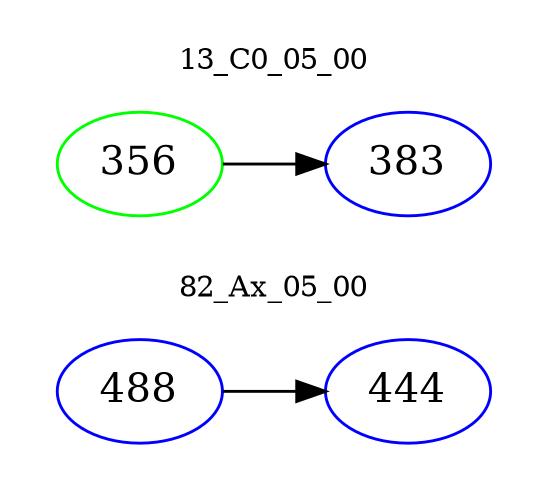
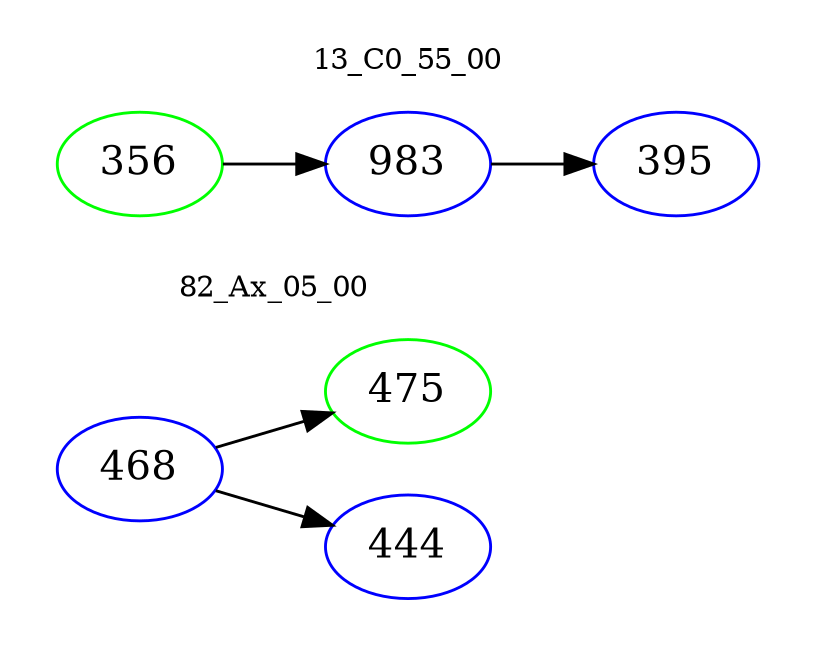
  digraph {
    rankdir=LR
    node [color=blue]
    edge [color=black]
-   n1 [label=488]
+   n1 [label=468]
    n2 [label=444]
-   n4 [label=383]
+   n3 [color=green label=475]
+   n4 [label=983]
    n5 [color=green label=356]
+   n6 [label=395]
    subgraph cluster_1 {
      color=white
      fontsize=10
      label="82_Ax_05_00"
      n1
      n2
+     n3
    }
    subgraph cluster_2 {
      color=white
      fontsize=10
-     label="13_C0_05_00"
+     label="13_C0_55_00"
      n4
      n5
+     n6
    }
    n1 -> n2
+   n1 -> n3
+   n4 -> n6
    n5 -> n4
  }
